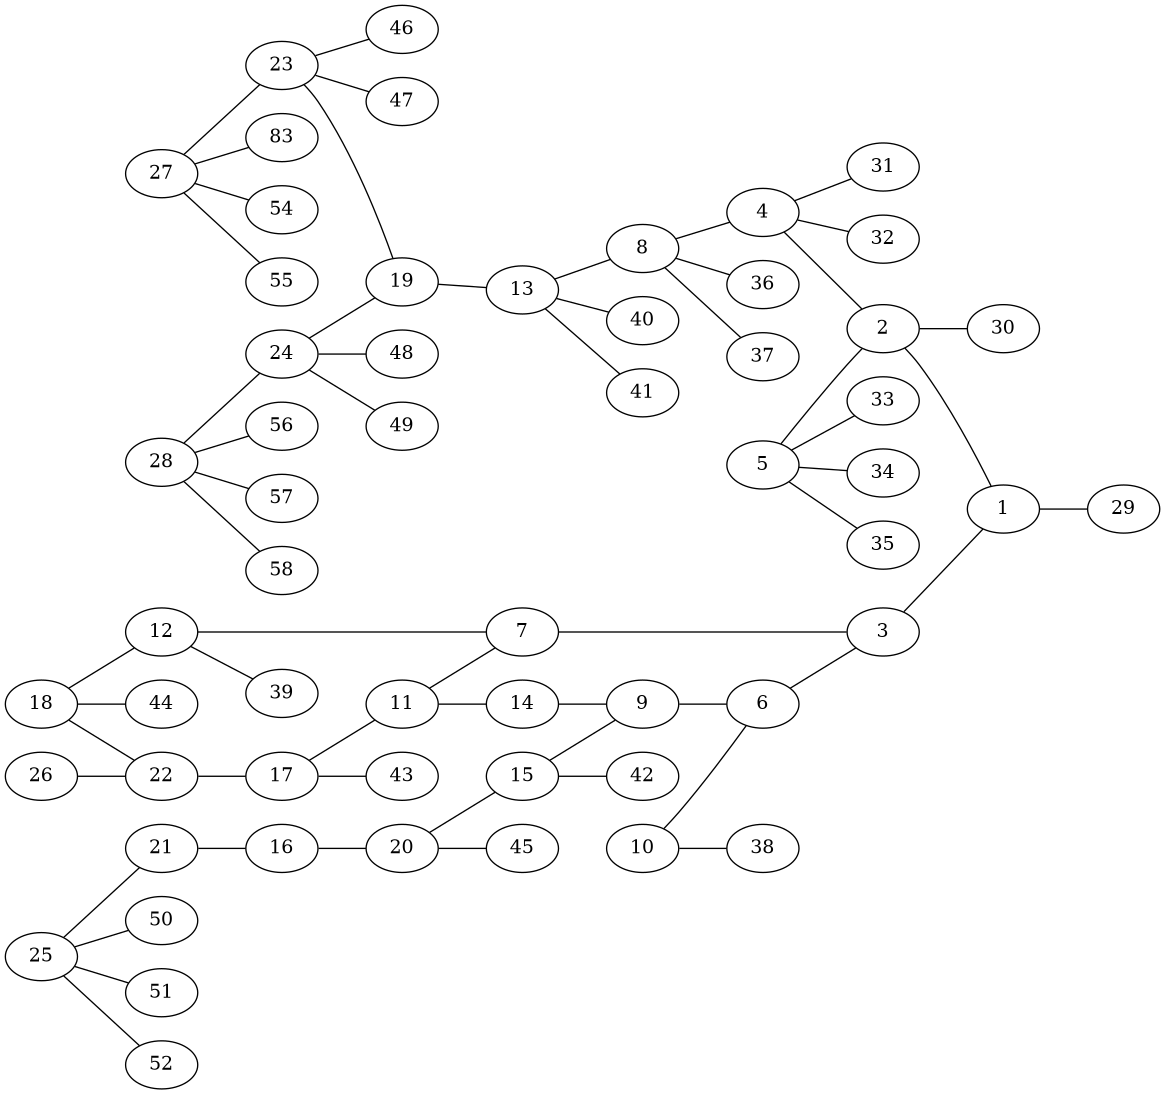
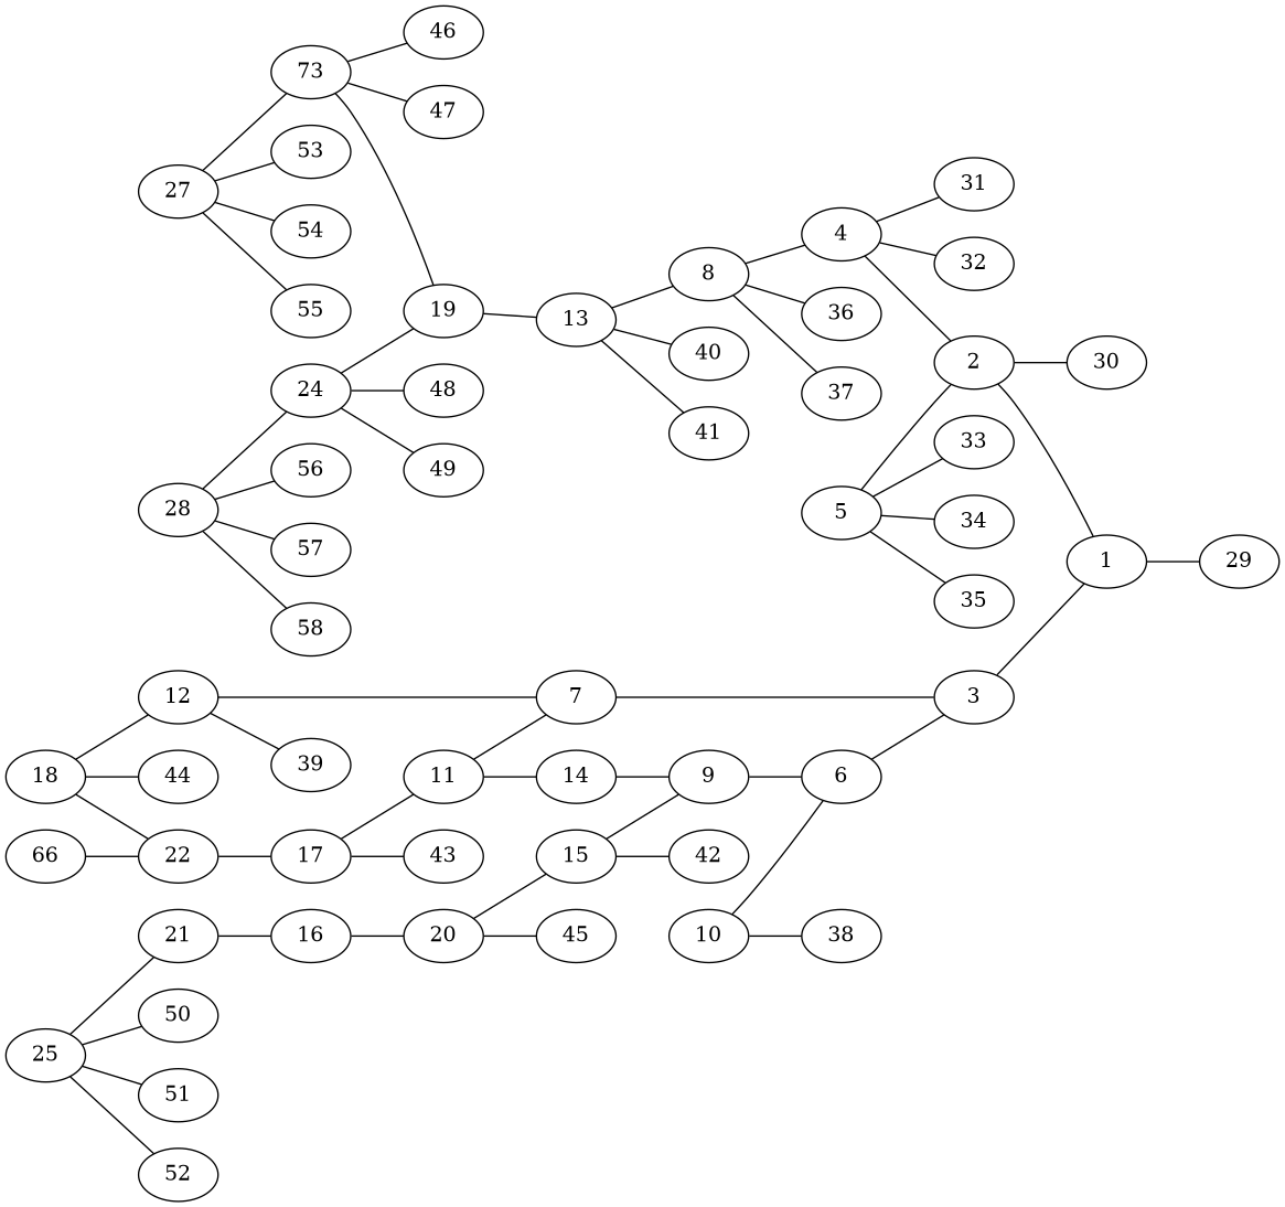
  graph {
    rankdir=LR
    node [chem=H]
    edge [valence=1]
    1 [chem=N]
    29
    2 [chem=C]
    30
    3 [chem=C]
    4 [chem=C]
    31
    32
    5 [chem=C]
    33
    34
    35
    6 [chem=C]
    7 [chem=C]
    8 [chem=C]
    36
    37
    9 [chem=C]
    10 [chem=C]
    38
    11 [chem=C]
    14 [chem=N]
    12 [chem=C]
    39
    13 [chem=C]
    40
    41
    15 [chem=C]
    42
    16 [chem=C]
    20 [chem=C]
    45
    17 [chem=C]
    43
    18 [chem=C]
    22 [chem=C]
    44
    19 [chem=N]
    21 [chem=O]
-   23 [chem=C]
+   23 [chem=C label=73]
    46
    47
    24 [chem=C]
    48
    49
    25 [chem=C]
    50
    51
    52
-   26 [chem=Cl]
+   26 [chem=Cl label=66]
    27 [chem=C]
-   53 [label=83]
+   53
    54
    55
    28 [chem=C]
    56
    57
    58
    1 -- 29
    2 -- 1
    2 -- 30
    3 -- 1
    4 -- 2
    4 -- 31
    4 -- 32
    5 -- 2
    5 -- 33
    5 -- 34
    5 -- 35
    6 -- 3 [valence=2]
    7 -- 3
    8 -- 4
    8 -- 36
    8 -- 37
    9 -- 6
    10 -- 6
    10 -- 38
    11 -- 7 [valence=2]
    11 -- 14
    14 -- 9 [valence=2]
    12 -- 7
    12 -- 39
    13 -- 8
    13 -- 40
    13 -- 41
    15 -- 9
    15 -- 42
    16 -- 20
    20 -- 15 [valence=2]
    20 -- 45
    17 -- 11
    17 -- 43
    18 -- 12 [valence=2]
    18 -- 22
    18 -- 44
    22 -- 17 [valence=2]
    19 -- 13
    21 -- 16
    23 -- 19
    23 -- 46
    23 -- 47
    24 -- 19
    24 -- 48
    24 -- 49
    25 -- 21
    25 -- 50
    25 -- 51
    25 -- 52
    26 -- 22
    27 -- 23
    27 -- 53
    27 -- 54
    27 -- 55
    28 -- 24
    28 -- 56
    28 -- 57
    28 -- 58
  }
